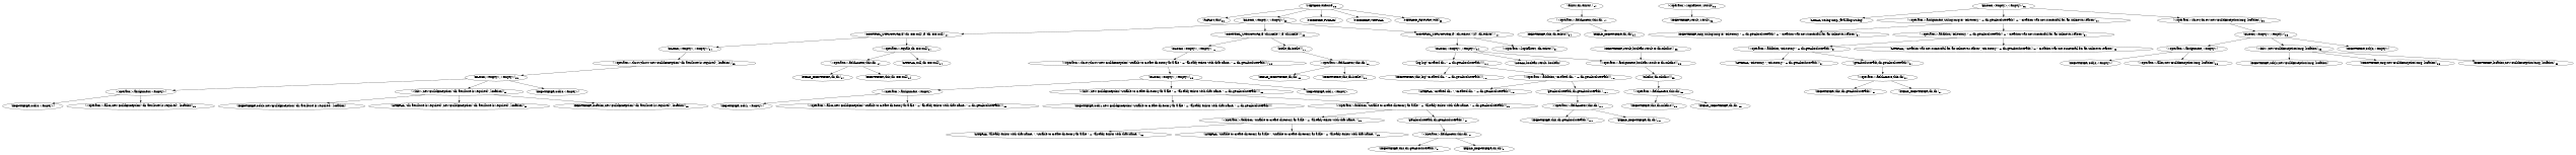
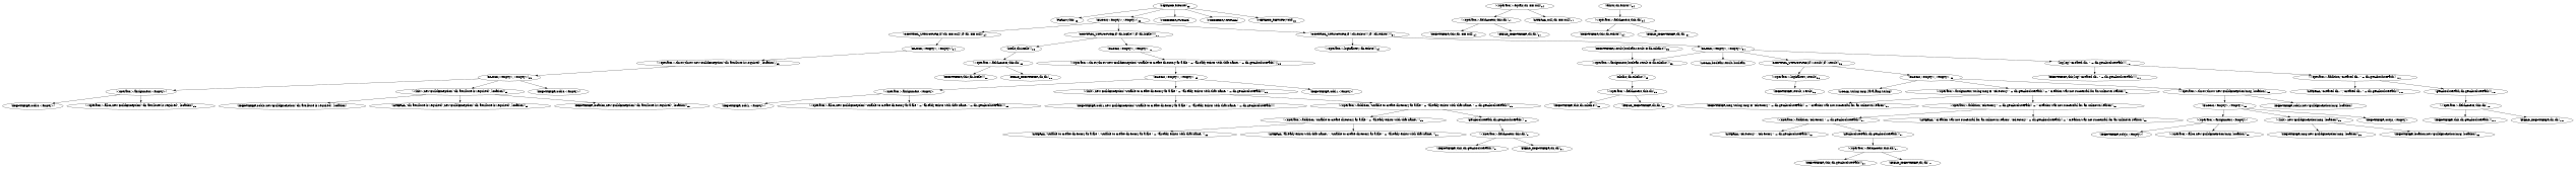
  digraph {
    n1 [label=<(METHOD,execute)<SUB>83</SUB>>]
    n2 [label=<(PARAM,this)<SUB>83</SUB>>]
    n3 [label=<(BLOCK,&lt;empty&gt;,&lt;empty&gt;)<SUB>83</SUB>>]
    n4 [label=<(MODIFIER,PUBLIC)>]
    n5 [label=<(MODIFIER,VIRTUAL)>]
    n6 [label=<(METHOD_RETURN,void)<SUB>83</SUB>>]
    n7 [label=<(CONTROL_STRUCTURE,if (dir == null),if (dir == null))<SUB>84</SUB>>]
    n8 [label=<(CONTROL_STRUCTURE,if (dir.isFile()),if (dir.isFile()))<SUB>88</SUB>>]
    n9 [label=<(CONTROL_STRUCTURE,if (!dir.exists()),if (!dir.exists()))<SUB>94</SUB>>]
    n10 [label=<(&lt;operator&gt;.equals,dir == null)<SUB>84</SUB>>]
    n11 [label=<(BLOCK,&lt;empty&gt;,&lt;empty&gt;)<SUB>84</SUB>>]
    n12 [label=<(isFile,dir.isFile())<SUB>88</SUB>>]
    n13 [label=<(BLOCK,&lt;empty&gt;,&lt;empty&gt;)<SUB>88</SUB>>]
    n14 [label=<(&lt;operator&gt;.logicalNot,!dir.exists())<SUB>94</SUB>>]
    n15 [label=<(BLOCK,&lt;empty&gt;,&lt;empty&gt;)<SUB>94</SUB>>]
    n16 [label=<(&lt;operator&gt;.fieldAccess,this.dir)<SUB>84</SUB>>]
    n17 [label=<(LITERAL,null,dir == null)<SUB>84</SUB>>]
    n18 [label=<(&lt;operator&gt;.throw,throw new BuildException(&quot;dir attribute is required&quot;, location);)<SUB>85</SUB>>]
    n19 [label=<(IDENTIFIER,this,dir == null)<SUB>84</SUB>>]
    n20 [label=<(FIELD_IDENTIFIER,dir,dir)<SUB>84</SUB>>]
    n21 [label=<(BLOCK,&lt;empty&gt;,&lt;empty&gt;)<SUB>85</SUB>>]
    n22 [label=<(&lt;operator&gt;.assignment,&lt;empty&gt;)>]
    n23 [label=<(&lt;init&gt;,new BuildException(&quot;dir attribute is required&quot;, location))<SUB>85</SUB>>]
    n24 [label=<(IDENTIFIER,$obj0,&lt;empty&gt;)>]
    n25 [label=<(IDENTIFIER,$obj0,&lt;empty&gt;)>]
    n26 [label=<(&lt;operator&gt;.alloc,new BuildException(&quot;dir attribute is required&quot;, location))<SUB>85</SUB>>]
    n27 [label=<(IDENTIFIER,$obj0,new BuildException(&quot;dir attribute is required&quot;, location))>]
    n28 [label=<(LITERAL,&quot;dir attribute is required&quot;,new BuildException(&quot;dir attribute is required&quot;, location))<SUB>85</SUB>>]
    n29 [label=<(IDENTIFIER,location,new BuildException(&quot;dir attribute is required&quot;, location))<SUB>85</SUB>>]
    n30 [label=<(&lt;operator&gt;.fieldAccess,this.dir)<SUB>88</SUB>>]
    n31 [label=<(&lt;operator&gt;.throw,throw new BuildException(&quot;Unable to create directory as a file &quot; + &quot;already exists with that name: &quot; + dir.getAbsolutePath());)<SUB>89</SUB>>]
    n32 [label=<(IDENTIFIER,this,dir.isFile())<SUB>88</SUB>>]
    n33 [label=<(FIELD_IDENTIFIER,dir,dir)<SUB>88</SUB>>]
    n34 [label=<(BLOCK,&lt;empty&gt;,&lt;empty&gt;)<SUB>89</SUB>>]
    n35 [label=<(&lt;operator&gt;.assignment,&lt;empty&gt;)>]
    n36 [label=<(&lt;init&gt;,new BuildException(&quot;Unable to create directory as a file &quot; + &quot;already exists with that name: &quot; + dir.getAbsolutePath()))<SUB>89</SUB>>]
    n37 [label=<(IDENTIFIER,$obj1,&lt;empty&gt;)>]
    n38 [label=<(IDENTIFIER,$obj1,&lt;empty&gt;)>]
    n39 [label=<(&lt;operator&gt;.alloc,new BuildException(&quot;Unable to create directory as a file &quot; + &quot;already exists with that name: &quot; + dir.getAbsolutePath()))<SUB>89</SUB>>]
    n40 [label=<(IDENTIFIER,$obj1,new BuildException(&quot;Unable to create directory as a file &quot; + &quot;already exists with that name: &quot; + dir.getAbsolutePath()))>]
    n41 [label=<(&lt;operator&gt;.addition,&quot;Unable to create directory as a file &quot; + &quot;already exists with that name: &quot; + dir.getAbsolutePath())<SUB>89</SUB>>]
    n42 [label=<(&lt;operator&gt;.addition,&quot;Unable to create directory as a file &quot; + &quot;already exists with that name: &quot;)<SUB>89</SUB>>]
    n43 [label=<(getAbsolutePath,dir.getAbsolutePath())<SUB>91</SUB>>]
    n44 [label=<(LITERAL,&quot;Unable to create directory as a file &quot;,&quot;Unable to create directory as a file &quot; + &quot;already exists with that name: &quot;)<SUB>89</SUB>>]
    n45 [label=<(LITERAL,&quot;already exists with that name: &quot;,&quot;Unable to create directory as a file &quot; + &quot;already exists with that name: &quot;)<SUB>90</SUB>>]
    n46 [label=<(&lt;operator&gt;.fieldAccess,this.dir)<SUB>91</SUB>>]
    n47 [label=<(IDENTIFIER,this,dir.getAbsolutePath())<SUB>91</SUB>>]
    n48 [label=<(FIELD_IDENTIFIER,dir,dir)<SUB>91</SUB>>]
    n49 [label=<(LOCAL,boolean result: boolean)>]
    n50 [label=<(&lt;operator&gt;.assignment,boolean result = dir.mkdirs())<SUB>95</SUB>>]
+   n51 [label=<(CONTROL_STRUCTURE,if (!result),if (!result))<SUB>96</SUB>>]
    n52 [label=<(log,log(&quot;Created dir: &quot; + dir.getAbsolutePath()))<SUB>101</SUB>>]
    n53 [label=<(exists,dir.exists())<SUB>94</SUB>>]
    n54 [label=<(&lt;operator&gt;.fieldAccess,this.dir)<SUB>94</SUB>>]
    n55 [label=<(IDENTIFIER,this,dir.exists())<SUB>94</SUB>>]
    n56 [label=<(FIELD_IDENTIFIER,dir,dir)<SUB>94</SUB>>]
    n57 [label=<(mkdirs,dir.mkdirs())<SUB>95</SUB>>]
    n58 [label=<(&lt;operator&gt;.logicalNot,!result)<SUB>96</SUB>>]
    n59 [label=<(BLOCK,&lt;empty&gt;,&lt;empty&gt;)<SUB>96</SUB>>]
    n60 [label=<(IDENTIFIER,this,log(&quot;Created dir: &quot; + dir.getAbsolutePath()))<SUB>101</SUB>>]
    n61 [label=<(&lt;operator&gt;.addition,&quot;Created dir: &quot; + dir.getAbsolutePath())<SUB>101</SUB>>]
    n62 [label=<(IDENTIFIER,result,boolean result = dir.mkdirs())<SUB>95</SUB>>]
    n63 [label=<(&lt;operator&gt;.fieldAccess,this.dir)<SUB>95</SUB>>]
    n64 [label=<(IDENTIFIER,this,dir.mkdirs())<SUB>95</SUB>>]
    n65 [label=<(FIELD_IDENTIFIER,dir,dir)<SUB>95</SUB>>]
    n66 [label=<(IDENTIFIER,result,!result)<SUB>96</SUB>>]
    n67 [label=<(LOCAL,String msg: java.lang.String)>]
    n68 [label=<(&lt;operator&gt;.assignment,String msg = &quot;Directory &quot; + dir.getAbsolutePath() + &quot; creation was not successful for an unknown reason&quot;)<SUB>97</SUB>>]
    n69 [label=<(&lt;operator&gt;.throw,throw new BuildException(msg, location);)<SUB>99</SUB>>]
    n70 [label=<(IDENTIFIER,msg,String msg = &quot;Directory &quot; + dir.getAbsolutePath() + &quot; creation was not successful for an unknown reason&quot;)<SUB>97</SUB>>]
    n71 [label=<(&lt;operator&gt;.addition,&quot;Directory &quot; + dir.getAbsolutePath() + &quot; creation was not successful for an unknown reason&quot;)<SUB>97</SUB>>]
    n72 [label=<(BLOCK,&lt;empty&gt;,&lt;empty&gt;)<SUB>99</SUB>>]
    n73 [label=<(&lt;operator&gt;.addition,&quot;Directory &quot; + dir.getAbsolutePath())<SUB>97</SUB>>]
    n74 [label=<(LITERAL,&quot; creation was not successful for an unknown reason&quot;,&quot;Directory &quot; + dir.getAbsolutePath() + &quot; creation was not successful for an unknown reason&quot;)<SUB>98</SUB>>]
    n75 [label=<(LITERAL,&quot;Directory &quot;,&quot;Directory &quot; + dir.getAbsolutePath())<SUB>97</SUB>>]
    n76 [label=<(getAbsolutePath,dir.getAbsolutePath())<SUB>97</SUB>>]
    n77 [label=<(&lt;operator&gt;.fieldAccess,this.dir)<SUB>97</SUB>>]
    n78 [label=<(IDENTIFIER,this,dir.getAbsolutePath())<SUB>97</SUB>>]
    n79 [label=<(FIELD_IDENTIFIER,dir,dir)<SUB>97</SUB>>]
    n80 [label=<(&lt;operator&gt;.assignment,&lt;empty&gt;)>]
    n81 [label=<(&lt;init&gt;,new BuildException(msg, location))<SUB>99</SUB>>]
    n82 [label=<(IDENTIFIER,$obj2,&lt;empty&gt;)>]
    n83 [label=<(IDENTIFIER,$obj2,&lt;empty&gt;)>]
    n84 [label=<(&lt;operator&gt;.alloc,new BuildException(msg, location))<SUB>99</SUB>>]
    n85 [label=<(IDENTIFIER,$obj2,new BuildException(msg, location))>]
    n86 [label=<(IDENTIFIER,msg,new BuildException(msg, location))<SUB>99</SUB>>]
    n87 [label=<(IDENTIFIER,location,new BuildException(msg, location))<SUB>99</SUB>>]
    n88 [label=<(LITERAL,&quot;Created dir: &quot;,&quot;Created dir: &quot; + dir.getAbsolutePath())<SUB>101</SUB>>]
    n89 [label=<(getAbsolutePath,dir.getAbsolutePath())<SUB>101</SUB>>]
    n90 [label=<(&lt;operator&gt;.fieldAccess,this.dir)<SUB>101</SUB>>]
    n91 [label=<(IDENTIFIER,this,dir.getAbsolutePath())<SUB>101</SUB>>]
    n92 [label=<(FIELD_IDENTIFIER,dir,dir)<SUB>101</SUB>>]
    n1 -> n2
    n1 -> n3
    n1 -> n4
    n1 -> n5
    n1 -> n6
    n3 -> n7
    n3 -> n8
    n3 -> n9
-   n7 -> n10
    n7 -> n11
    n8 -> n12
    n8 -> n13
    n9 -> n14
    n9 -> n15
    n10 -> n16
    n10 -> n17
    n11 -> n18
    n12 -> n30
    n13 -> n31
    n15 -> n49
    n15 -> n50
+   n15 -> n51
    n15 -> n52
    n16 -> n19
    n16 -> n20
    n18 -> n21
    n21 -> n22
    n21 -> n23
    n21 -> n24
    n22 -> n25
    n22 -> n26
    n23 -> n27
    n23 -> n28
    n23 -> n29
    n30 -> n32
    n30 -> n33
    n31 -> n34
    n34 -> n35
    n34 -> n36
    n34 -> n37
    n35 -> n38
    n35 -> n39
    n36 -> n40
    n36 -> n41
    n41 -> n42
    n41 -> n43
    n42 -> n44
    n42 -> n45
    n43 -> n46
    n46 -> n47
    n46 -> n48
    n50 -> n57
+   n51 -> n58
+   n51 -> n59
    n52 -> n60
    n52 -> n61
    n53 -> n54
    n54 -> n55
    n54 -> n56
    n57 -> n63
    n58 -> n66
    n59 -> n67
    n59 -> n68
    n59 -> n69
    n61 -> n88
    n61 -> n89
    n62 -> n50
    n63 -> n64
    n63 -> n65
    n68 -> n70
    n68 -> n71
    n69 -> n72
    n71 -> n73
    n71 -> n74
    n72 -> n80
    n72 -> n81
    n72 -> n82
    n73 -> n75
    n73 -> n76
    n76 -> n77
    n77 -> n78
    n77 -> n79
    n80 -> n83
    n80 -> n84
-   n81 -> n85
+   n69 -> n85
    n81 -> n86
    n81 -> n87
    n89 -> n90
    n90 -> n91
    n90 -> n92
  }
